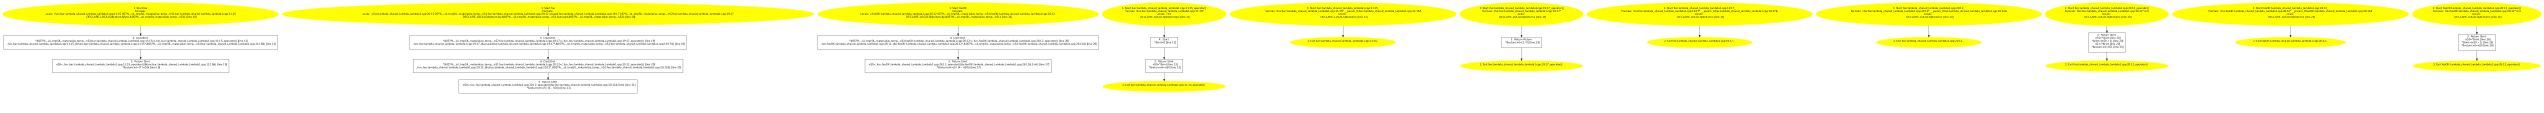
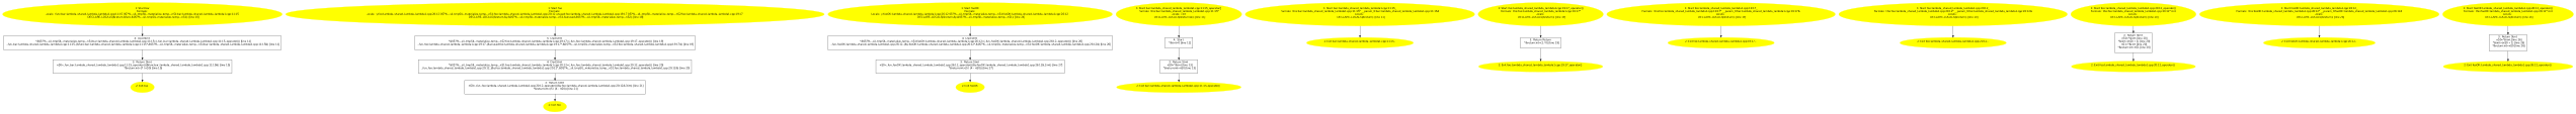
  digraph {
    fontname=Nunito
    node [color=yellow fontname=Nunito style=filled]
    edge [fontname=Nunito]
    n1 [label="1: Start bar\nFormals: \nLocals:  func:bar::lambda_shared_lambda_lambda1.cpp:11:15 0$?%__sil_tmpSIL_materialize_temp__n$1:bar::lambda_shared_lambda_lambda1.cpp:11:15 \n   DECLARE_LOCALS(&return,&func,&0$?%__sil_tmpSIL_materialize_temp__n$1); [line 10]\n "]
    n2 [label="4:  DeclStmt \n   *&0$?%__sil_tmpSIL_materialize_temp__n$1:bar::lambda_shared_lambda_lambda1.cpp:11:15=(_fun_bar::lambda_shared_lambda_lambda1.cpp:11:15_operator()) [line 11]\n  _fun_bar::lambda_shared_lambda_lambda1.cpp:11:15_(&func:bar::lambda_shared_lambda_lambda1.cpp:11:15*,&0$?%__sil_tmpSIL_materialize_temp__n$1:bar::lambda_shared_lambda_lambda1.cpp:11:15&) [line 11]\n " shape=box color="" style=""]
    n3 [label="3:  Return Stmt \n   n$0=_fun_bar::lambda_shared_lambda_lambda1.cpp:11:15_operator()(&func:bar::lambda_shared_lambda_lambda1.cpp:11:15&) [line 15]\n  *&return:int=(7 / n$0) [line 15]\n " shape=box color="" style=""]
+   n4 [label="2: Exit bar \n  "]
    n5 [label="1: Start foo\nFormals: \nLocals:  y:foo::lambda_shared_lambda_lambda1.cpp:20:12 0$?%__sil_tmpSIL_materialize_temp__n$1:foo::lambda_shared_lambda_lambda1.cpp:20:12 unused:foo::lambda_shared_lambda_lambda1.cpp:19:17 0$?%__sil_tmpSIL_materialize_temp__n$2:foo::lambda_shared_lambda_lambda1.cpp:19:17 \n   DECLARE_LOCALS(&return,&y,&0$?%__sil_tmpSIL_materialize_temp__n$1,&unused,&0$?%__sil_tmpSIL_materialize_temp__n$2); [line 18]\n "]
    n6 [label="5:  DeclStmt \n   *&0$?%__sil_tmpSIL_materialize_temp__n$2:foo::lambda_shared_lambda_lambda1.cpp:19:17=(_fun_foo::lambda_shared_lambda_lambda1.cpp:19:17_operator()) [line 19]\n  _fun_foo::lambda_shared_lambda_lambda1.cpp:19:17_(&unused:foo::lambda_shared_lambda_lambda1.cpp:19:17*,&0$?%__sil_tmpSIL_materialize_temp__n$2:foo::lambda_shared_lambda_lambda1.cpp:19:17&) [line 19]\n " shape=box color="" style=""]
    n7 [label="4:  DeclStmt \n   *&0$?%__sil_tmpSIL_materialize_temp__n$1:foo::lambda_shared_lambda_lambda1.cpp:20:12=(_fun_foo::lambda_shared_lambda_lambda1.cpp:20:12_operator()) [line 20]\n  _fun_foo::lambda_shared_lambda_lambda1.cpp:20:12_(&y:foo::lambda_shared_lambda_lambda1.cpp:20:12*,&0$?%__sil_tmpSIL_materialize_temp__n$1:foo::lambda_shared_lambda_lambda1.cpp:20:12&) [line 20]\n " shape=box color="" style=""]
    n8 [label="3:  Return Stmt \n   n$0=_fun_foo::lambda_shared_lambda_lambda1.cpp:20:12_operator()(&y:foo::lambda_shared_lambda_lambda1.cpp:20:12&,3:int) [line 21]\n  *&return:int=(5 / (4 - n$0)) [line 21]\n " shape=box color="" style=""]
+   n9 [label="2: Exit foo \n  "]
    n10 [label="1: Start fooOK\nFormals: \nLocals:  y:fooOK::lambda_shared_lambda_lambda1.cpp:26:12 0$?%__sil_tmpSIL_materialize_temp__n$1:fooOK::lambda_shared_lambda_lambda1.cpp:26:12 \n   DECLARE_LOCALS(&return,&y,&0$?%__sil_tmpSIL_materialize_temp__n$1); [line 24]\n "]
    n11 [label="4:  DeclStmt \n   *&0$?%__sil_tmpSIL_materialize_temp__n$1:fooOK::lambda_shared_lambda_lambda1.cpp:26:12=(_fun_fooOK::lambda_shared_lambda_lambda1.cpp:26:12_operator()) [line 26]\n  _fun_fooOK::lambda_shared_lambda_lambda1.cpp:26:12_(&y:fooOK::lambda_shared_lambda_lambda1.cpp:26:12*,&0$?%__sil_tmpSIL_materialize_temp__n$1:fooOK::lambda_shared_lambda_lambda1.cpp:26:12&) [line 26]\n " shape=box color="" style=""]
    n12 [label="3:  Return Stmt \n   n$0=_fun_fooOK::lambda_shared_lambda_lambda1.cpp:26:12_operator()(&y:fooOK::lambda_shared_lambda_lambda1.cpp:26:12&,3:int) [line 27]\n  *&return:int=(5 / (4 - n$0)) [line 27]\n " shape=box color="" style=""]
+   n13 [label="2: Exit fooOK \n  "]
    n14 [label="1: Start bar::lambda_shared_lambda_lambda1.cpp:11:15_operator()\nFormals:  this:bar::lambda_shared_lambda_lambda1.cpp:11:15*\nLocals:  i:int \n   DECLARE_LOCALS(&return,&i); [line 11]\n "]
    n15 [label="4:  Start \n   *&i:int=0 [line 12]\n " shape=box color="" style=""]
    n16 [label="3:  Return Stmt \n   n$0=*&i:int [line 13]\n  *&return:int=n$0 [line 13]\n " shape=box color="" style=""]
    n17 [label="2: Exit bar::lambda_shared_lambda_lambda1.cpp:11:15_operator() \n  "]
    n18 [label="1: Start bar::lambda_shared_lambda_lambda1.cpp:11:15_\nFormals:  this:bar::lambda_shared_lambda_lambda1.cpp:11:15* __param_0:bar::lambda_shared_lambda_lambda1.cpp:11:15&\nLocals:  \n   DECLARE_LOCALS(&return); [line 11]\n "]
    n19 [label="2: Exit bar::lambda_shared_lambda_lambda1.cpp:11:15_ \n  "]
    n20 [label="1: Start foo::lambda_shared_lambda_lambda1.cpp:19:17_operator()\nFormals:  this:foo::lambda_shared_lambda_lambda1.cpp:19:17*\nLocals:  \n   DECLARE_LOCALS(&return); [line 19]\n "]
    n21 [label="3:  Return Return \n   *&return:int=(1 / 0) [line 19]\n " shape=box color="" style=""]
    n22 [label="2: Exit foo::lambda_shared_lambda_lambda1.cpp:19:17_operator() \n  "]
    n23 [label="1: Start foo::lambda_shared_lambda_lambda1.cpp:19:17_\nFormals:  this:foo::lambda_shared_lambda_lambda1.cpp:19:17* __param_0:foo::lambda_shared_lambda_lambda1.cpp:19:17&\nLocals:  \n   DECLARE_LOCALS(&return); [line 19]\n "]
    n24 [label="2: Exit foo::lambda_shared_lambda_lambda1.cpp:19:17_ \n  "]
    n25 [label="1: Start foo::lambda_shared_lambda_lambda1.cpp:20:12_\nFormals:  this:foo::lambda_shared_lambda_lambda1.cpp:20:12* __param_0:foo::lambda_shared_lambda_lambda1.cpp:20:12&\nLocals:  \n   DECLARE_LOCALS(&return); [line 20]\n "]
    n26 [label="2: Exit foo::lambda_shared_lambda_lambda1.cpp:20:12_ \n  "]
    n27 [label="1: Start foo::lambda_shared_lambda_lambda1.cpp:20:12_operator()\nFormals:  this:foo::lambda_shared_lambda_lambda1.cpp:20:12* i:int\nLocals:  \n   DECLARE_LOCALS(&return); [line 20]\n "]
    n28 [label="3:  Return Stmt \n   n$0=*&i:int [line 20]\n  *&i:int=(n$0 + 1) [line 20]\n  n$1=*&i:int [line 20]\n  *&return:int=n$1 [line 20]\n " shape=box color="" style=""]
    n29 [label="2: Exit foo::lambda_shared_lambda_lambda1.cpp:20:12_operator() \n  "]
    n30 [label="1: Start fooOK::lambda_shared_lambda_lambda1.cpp:26:12_\nFormals:  this:fooOK::lambda_shared_lambda_lambda1.cpp:26:12* __param_0:fooOK::lambda_shared_lambda_lambda1.cpp:26:12&\nLocals:  \n   DECLARE_LOCALS(&return); [line 26]\n "]
    n31 [label="2: Exit fooOK::lambda_shared_lambda_lambda1.cpp:26:12_ \n  "]
    n32 [label="1: Start fooOK::lambda_shared_lambda_lambda1.cpp:26:12_operator()\nFormals:  this:fooOK::lambda_shared_lambda_lambda1.cpp:26:12* i:int\nLocals:  \n   DECLARE_LOCALS(&return); [line 26]\n "]
    n33 [label="3:  Return Stmt \n   n$0=*&i:int [line 26]\n  *&i:int=(n$0 + 1) [line 26]\n  *&return:int=n$0 [line 26]\n " shape=box color="" style=""]
    n34 [label="2: Exit fooOK::lambda_shared_lambda_lambda1.cpp:26:12_operator() \n  "]
    n1 -> n2
    n2 -> n3
+   n3 -> n4
    n5 -> n6
    n6 -> n7
    n7 -> n8
+   n8 -> n9
    n10 -> n11
    n11 -> n12
+   n12 -> n13
    n14 -> n15
    n15 -> n16
    n16 -> n17
    n18 -> n19
    n20 -> n21
    n21 -> n22
    n23 -> n24
    n25 -> n26
    n27 -> n28
    n28 -> n29
    n30 -> n31
    n32 -> n33
    n33 -> n34
  }
